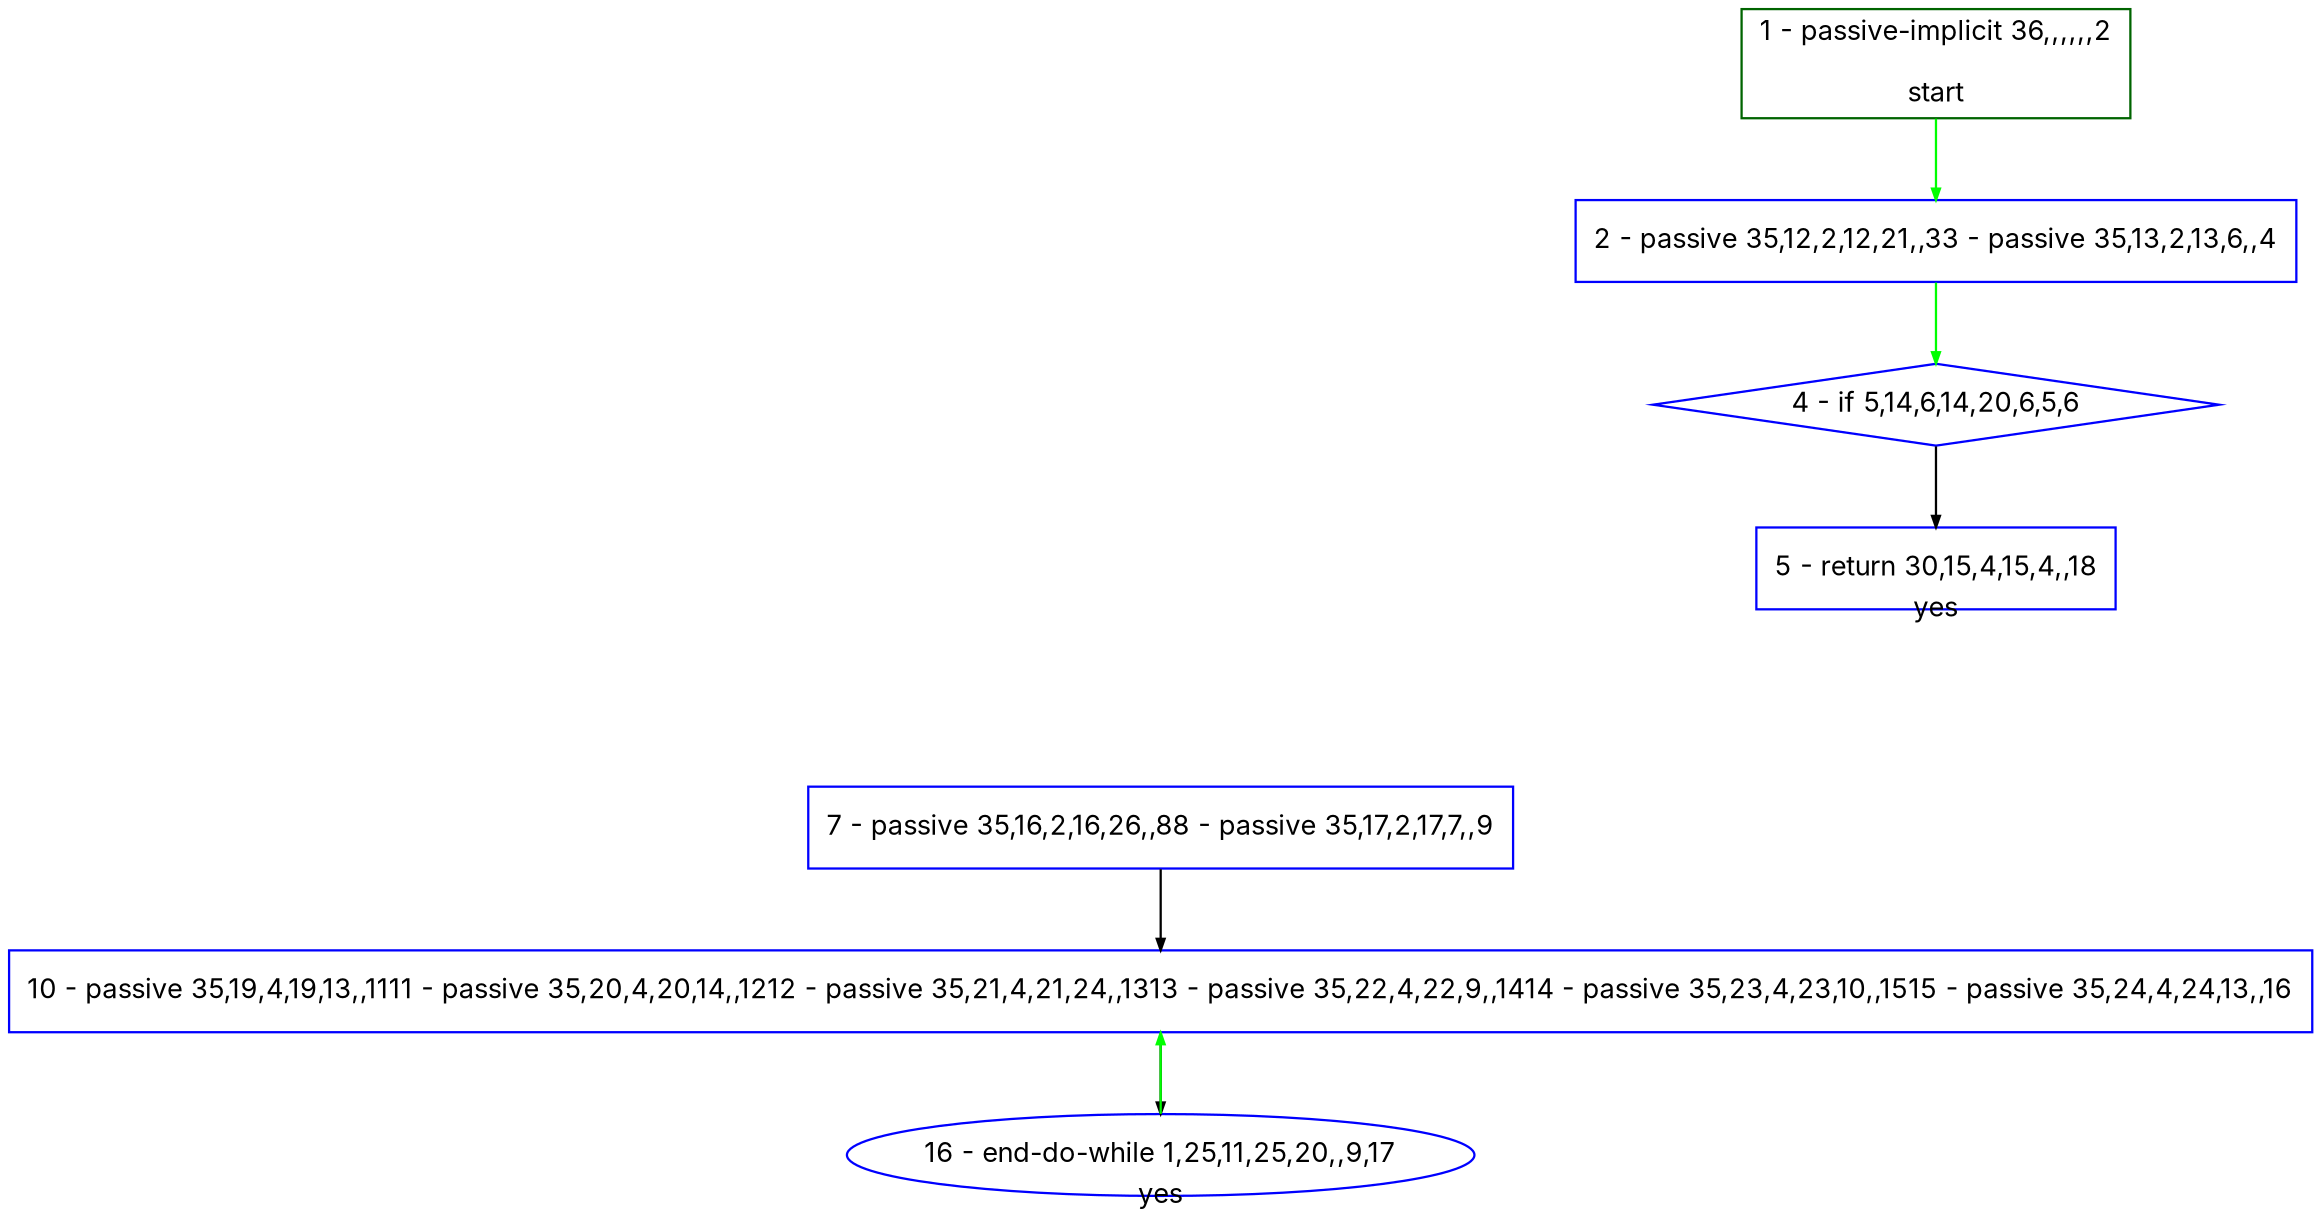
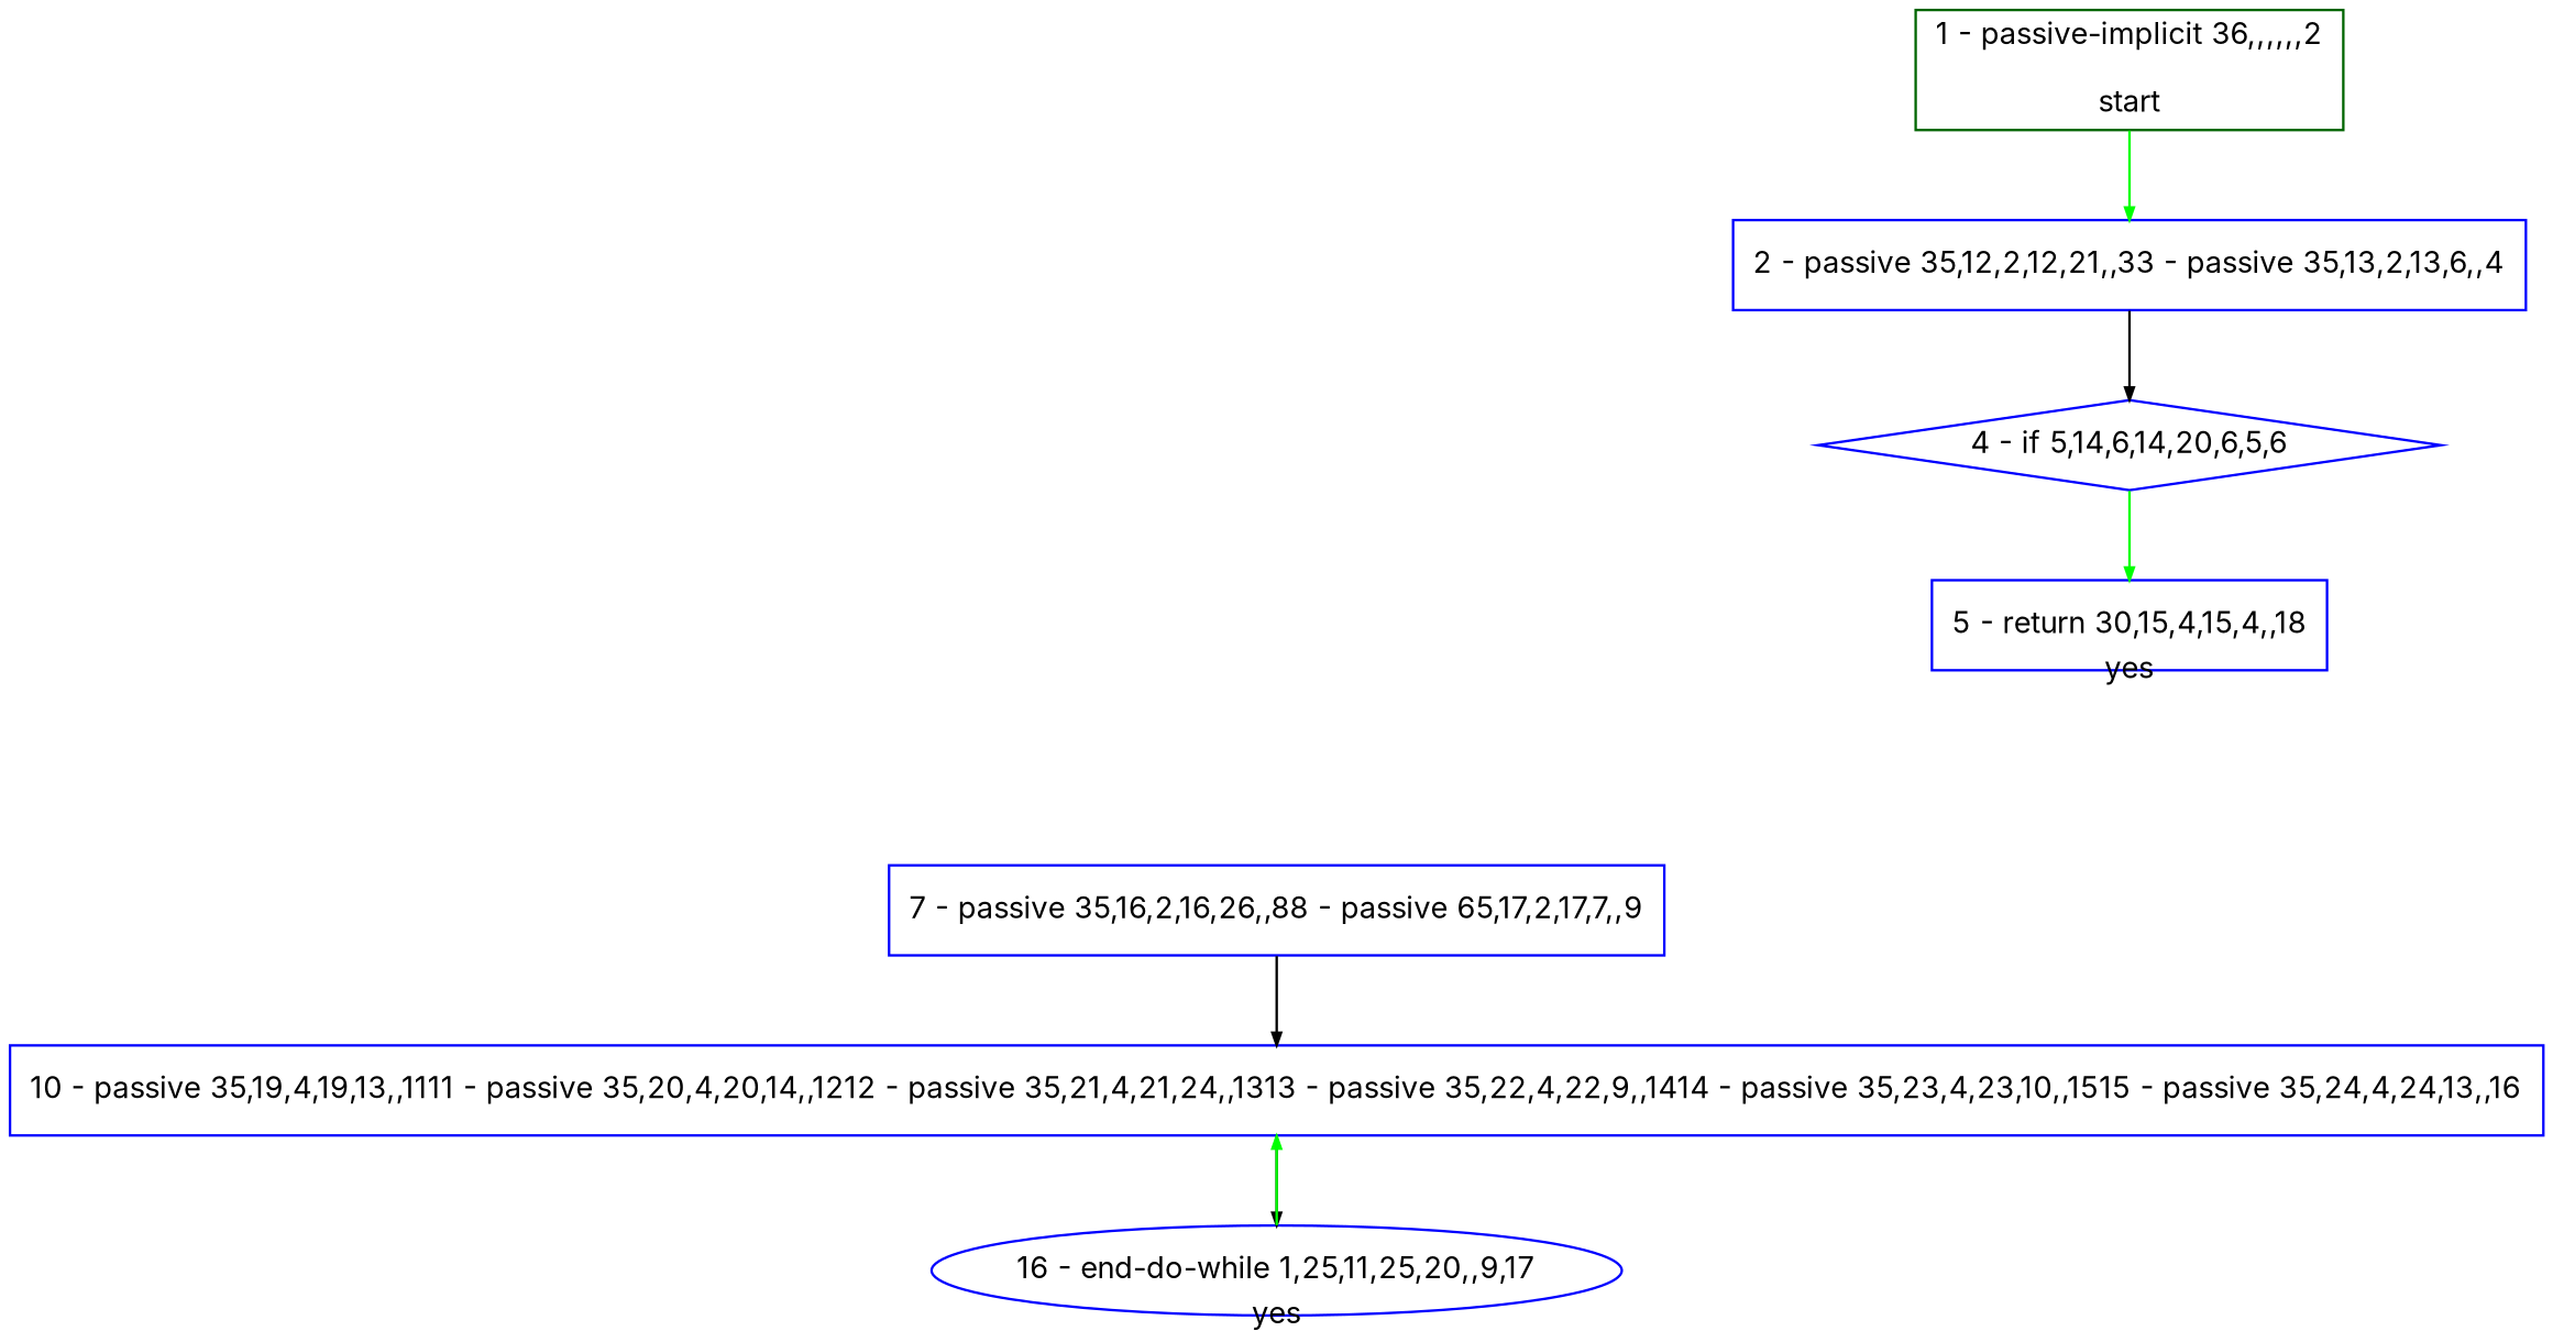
  digraph {
    bgcolor=white
    compound=true
    fillcolor="#FFFFCC"
    fontname=Inter
    fontsize=12
    pack=true
    packmode=clust
    style="rounded,filled"
    node [color="#0000ff" compound=true fillcolor="#ffffff" fixedsize=false fontname=Inter fontsize=12 node_initialized=no shape=box style=filled]
    edge [arrowhead=normal arrowsize=0.5 arrowtail=none color="#000000" compound=true dir=forward fontcolor=black fontname=Inter fontsize=12]
    n1 [label="2 - passive 35,12,2,12,21,,33 - passive 35,13,2,13,6,,4"]
    n2 [label="4 - if 5,14,6,14,20,6,5,6" shape=diamond]
    n3 [label="5 - return 30,15,4,15,4,,18"]
    n4 [color="#006400" label="1 - passive-implicit 36,,,,,,2\n\nstart"]
-   n5 [label="7 - passive 35,16,2,16,26,,88 - passive 35,17,2,17,7,,9"]
+   n5 [label="7 - passive 35,16,2,16,26,,88 - passive 65,17,2,17,7,,9"]
    n6 [label="10 - passive 35,19,4,19,13,,1111 - passive 35,20,4,20,14,,1212 - passive 35,21,4,21,24,,1313 - passive 35,22,4,22,9,,1414 - passive 35,23,4,23,10,,1515 - passive 35,24,4,24,13,,16"]
    n7 [label="16 - end-do-while 1,25,11,25,20,,9,17" shape=oval]
-   n1 -> n2 [color="#00ff00"]
-   n2 -> n3 [label=yes]
+   n1 -> n2
+   n2 -> n3 [color="#00ff00" label=yes]
    n4 -> n1 [color="#00ff00"]
    n5 -> n6
    n6 -> n7
    n7 -> n6 [color="#00ff00" label=yes]
  }
